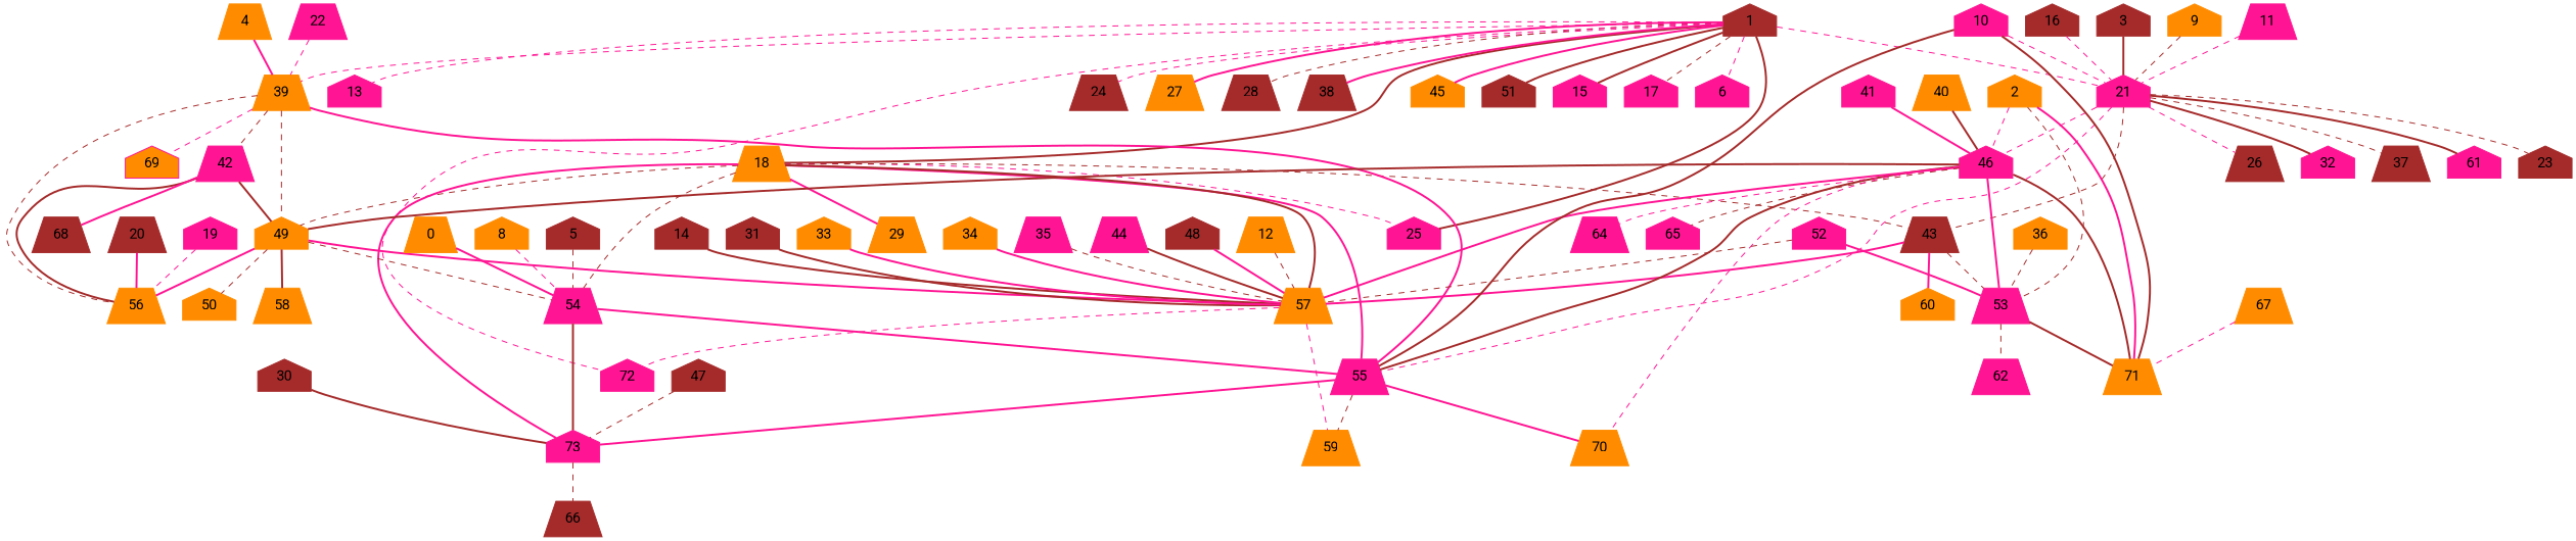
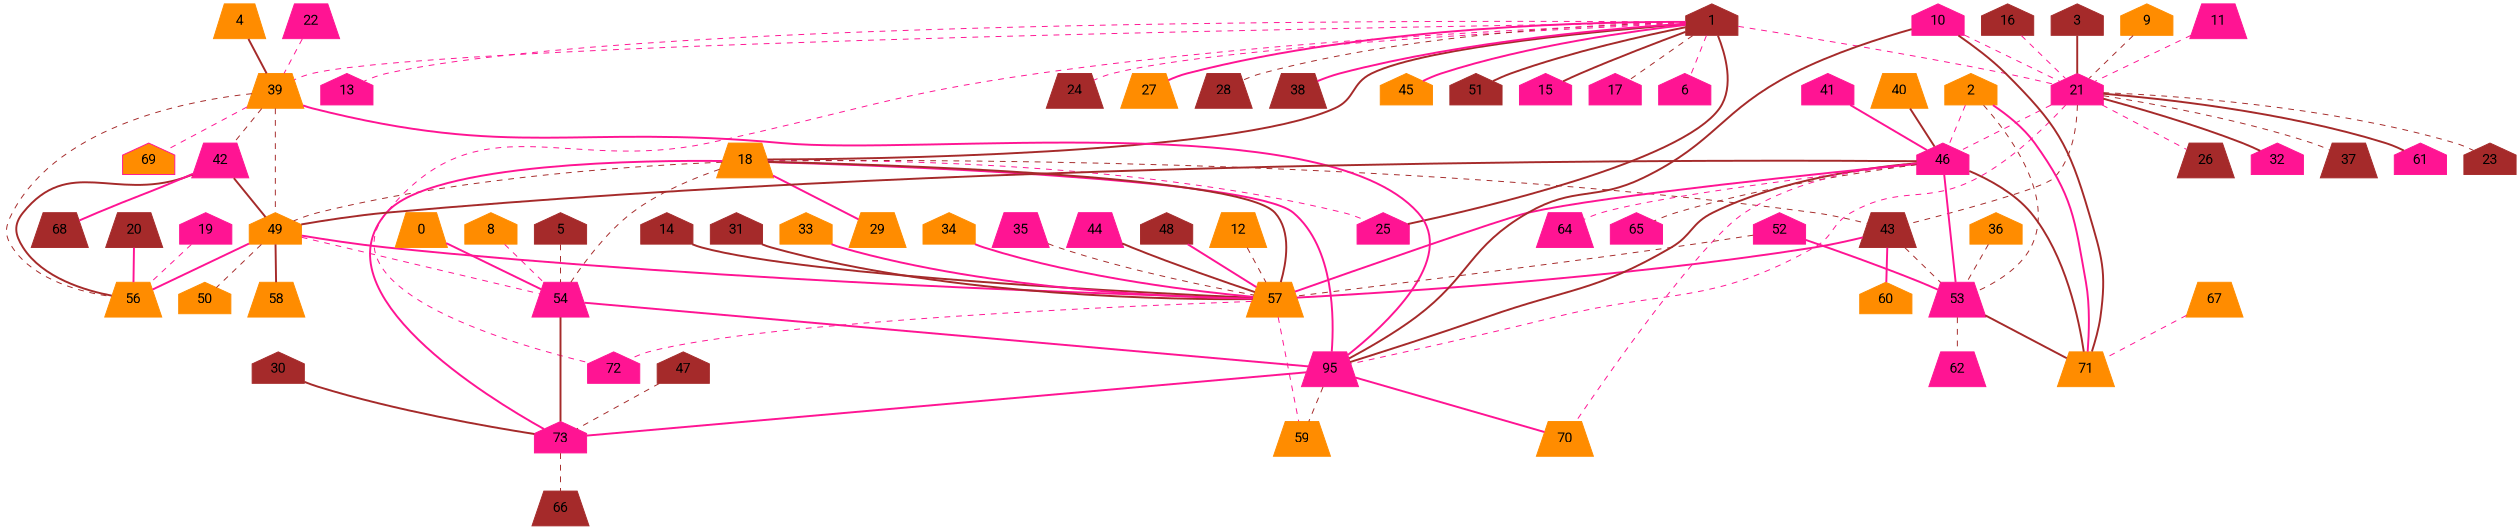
  graph {
    fontname=Roboto
    node [color=deeppink fontname=Roboto shape=house style=filled]
    edge [color=deeppink fontname=Roboto style=dashed weight=1.0]
    1 [color=brown]
    6
    13
    15
    17
    18 [color=darkorange shape=trapezium]
    21
    24 [color=brown shape=trapezium]
    25
    27 [color=darkorange shape=trapezium]
    28 [color=brown shape=trapezium]
    38 [color=brown shape=trapezium]
    39 [color=darkorange shape=trapezium]
    45 [color=darkorange]
    51 [color=brown]
    72
    54 [shape=trapezium]
-   55 [shape=trapezium]
+   55 [shape=trapezium label=95]
    57 [color=darkorange shape=trapezium]
    29 [color=darkorange shape=trapezium]
    43 [color=brown shape=trapezium]
    49 [color=darkorange]
    n23 [label=73]
    46
    23 [color=brown]
    26 [color=brown shape=trapezium]
    32
    37 [color=brown shape=trapezium]
    61
    56 [color=darkorange shape=trapezium]
    42 [shape=trapezium]
    69 [fillcolor=darkorange]
    2 [color=darkorange]
    53 [shape=trapezium]
    71 [color=darkorange shape=trapezium]
    64 [shape=trapezium]
    65
    70 [color=darkorange shape=trapezium]
    62 [shape=trapezium]
    3 [color=brown]
    4 [color=darkorange shape=trapezium]
    5 [color=brown]
    n43 [color=darkorange label=0 shape=trapezium]
    8 [color=darkorange]
    9 [color=darkorange]
    10
    59 [color=darkorange shape=trapezium]
    11 [shape=trapezium]
    12 [color=darkorange shape=trapezium]
    14 [color=brown]
    16 [color=brown]
    60 [color=darkorange]
    50 [color=darkorange]
    58 [color=darkorange shape=trapezium]
    66 [color=brown shape=trapezium]
    19
    20 [color=brown shape=trapezium]
    22 [shape=trapezium]
    30 [color=brown]
    31 [color=brown]
    33 [color=darkorange]
    34 [color=darkorange]
    35 [shape=trapezium]
    36 [color=darkorange]
    68 [color=brown shape=trapezium]
    40 [color=darkorange shape=trapezium]
    41
    44 [shape=trapezium]
    47 [color=brown]
    48 [color=brown]
    52
    67 [color=darkorange shape=trapezium]
    1 -- 6
    1 -- 13
    1 -- 15 [color=brown style=bold]
    1 -- 17 [color=brown]
    1 -- 18 [color=brown style=bold]
    1 -- 21 [weight=12.0]
    1 -- 24
    1 -- 25 [color=brown style=bold]
    1 -- 27 [style=bold]
    1 -- 28 [color=brown]
    1 -- 38 [style=bold]
    1 -- 39
    1 -- 45 [style=bold]
    1 -- 51 [color=brown style=bold]
    1 -- 72
    18 -- 25
    18 -- 54 [color=brown weight=2.0]
    18 -- 55 [style=bold]
    18 -- 57 [color=brown style=bold]
    18 -- 29 [style=bold]
    18 -- 43 [color=brown]
    18 -- 49 [color=brown]
    18 -- n23 [style=bold weight=3.0]
    21 -- 55
    21 -- 43 [color=brown]
    21 -- 46
    21 -- 23 [color=brown]
    21 -- 26
    21 -- 32 [color=brown style=bold]
    21 -- 37 [color=brown]
    21 -- 61 [color=brown style=bold]
    39 -- 55 [style=bold]
    39 -- 49 [color=brown weight=4.0]
    39 -- 56 [color=brown]
    39 -- 42 [color=brown]
    39 -- 69
    54 -- 55 [style=bold weight=2.0]
    54 -- n23 [color=brown style=bold weight=6.0]
    55 -- n23 [style=bold weight=3.0]
    55 -- 70 [style=bold]
    55 -- 59 [color=brown]
    57 -- 72
    57 -- 59
    43 -- 57 [style=bold weight=10.0]
    43 -- 53 [color=brown]
    43 -- 60 [style=bold]
-   49 -- 54 [color=brown]
+   49 -- 54
    49 -- 57 [style=bold]
    49 -- 56 [style=bold weight=4.0]
    49 -- 50 [color=brown]
    49 -- 58 [color=brown style=bold]
    n23 -- 66 [color=brown]
    46 -- 55 [color=brown style=bold]
    46 -- 57 [style=bold]
    46 -- 49 [color=brown style=bold]
    46 -- 53 [style=bold weight=6.0]
    46 -- 71 [color=brown style=bold weight=3.0]
    46 -- 64
    46 -- 65 [color=brown]
    46 -- 70
    42 -- 49 [color=brown style=bold weight=4.0]
    42 -- 56 [color=brown style=bold]
    42 -- 68 [style=bold]
    2 -- 46 [weight=3.0]
    2 -- 53 [color=brown weight=2.0]
    2 -- 71 [style=bold]
    53 -- 71 [color=brown style=bold weight=2.0]
    53 -- 62 [color=brown]
    3 -- 21 [color=brown style=bold]
-   4 -- 39 [style=bold]
+   4 -- 39 [color=brown style=bold]
    5 -- 54 [color=brown]
    n43 -- 54 [style=bold]
    8 -- 54
    9 -- 21 [color=brown]
    10 -- 21
    10 -- 55 [color=brown style=bold]
    10 -- 71 [color=brown style=bold]
    11 -- 21
    12 -- 57 [color=brown]
    14 -- 57 [color=brown style=bold]
    16 -- 21
    19 -- 56
    20 -- 56 [style=bold]
    22 -- 39
    30 -- n23 [color=brown style=bold]
    31 -- 57 [color=brown style=bold]
    33 -- 57 [style=bold]
    34 -- 57 [style=bold]
    35 -- 57 [color=brown]
    36 -- 53 [color=brown]
    40 -- 46 [color=brown style=bold]
    41 -- 46 [style=bold]
    44 -- 57 [color=brown style=bold]
    47 -- n23 [color=brown]
    48 -- 57 [style=bold]
    52 -- 57 [color=brown]
    52 -- 53 [style=bold]
    67 -- 71
  }
